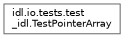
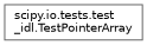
  digraph {
    rankdir=LR
-   n1 [color=grey40 fillcolor=white fontname=Helvetica fontsize=10 height=0.2 label="idl.io.tests.test\l_idl.TestPointerArray" shape=box style=filled width=0.4]
+   n1 [color=grey40 fillcolor=white fontname=Helvetica fontsize=10 height=0.2 label="scipy.io.tests.test\l_idl.TestPointerArray" shape=box style=filled width=0.4]
  }
